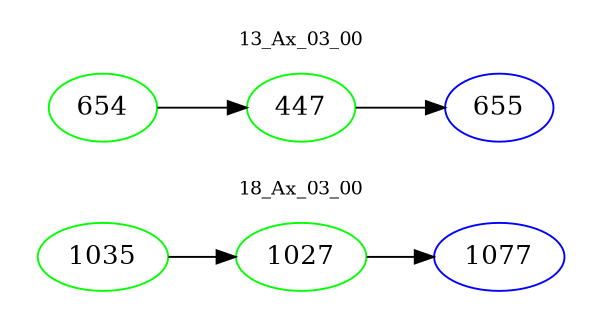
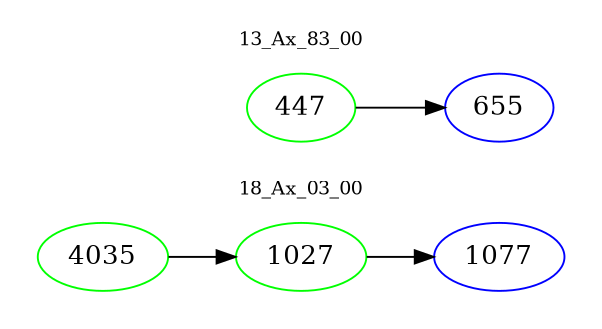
  digraph {
    rankdir=LR
    node [color=green]
    edge [color=black]
-   n1 [label=1035]
+   n1 [label=4035]
    n2 [label=1027]
    n3 [color=blue label=1077]
-   n4 [label=654]
    n5 [label=447]
    n6 [color=blue label=655]
    subgraph cluster_1 {
      color=white
      fontsize=10
      label="18_Ax_03_00"
      n1
      n2
      n3
    }
    subgraph cluster_2 {
      color=white
      fontsize=10
-     label="13_Ax_03_00"
-     n4
+     label="13_Ax_83_00"
      n5
      n6
    }
    n1 -> n2
    n2 -> n3
-   n4 -> n5
    n5 -> n6
  }
